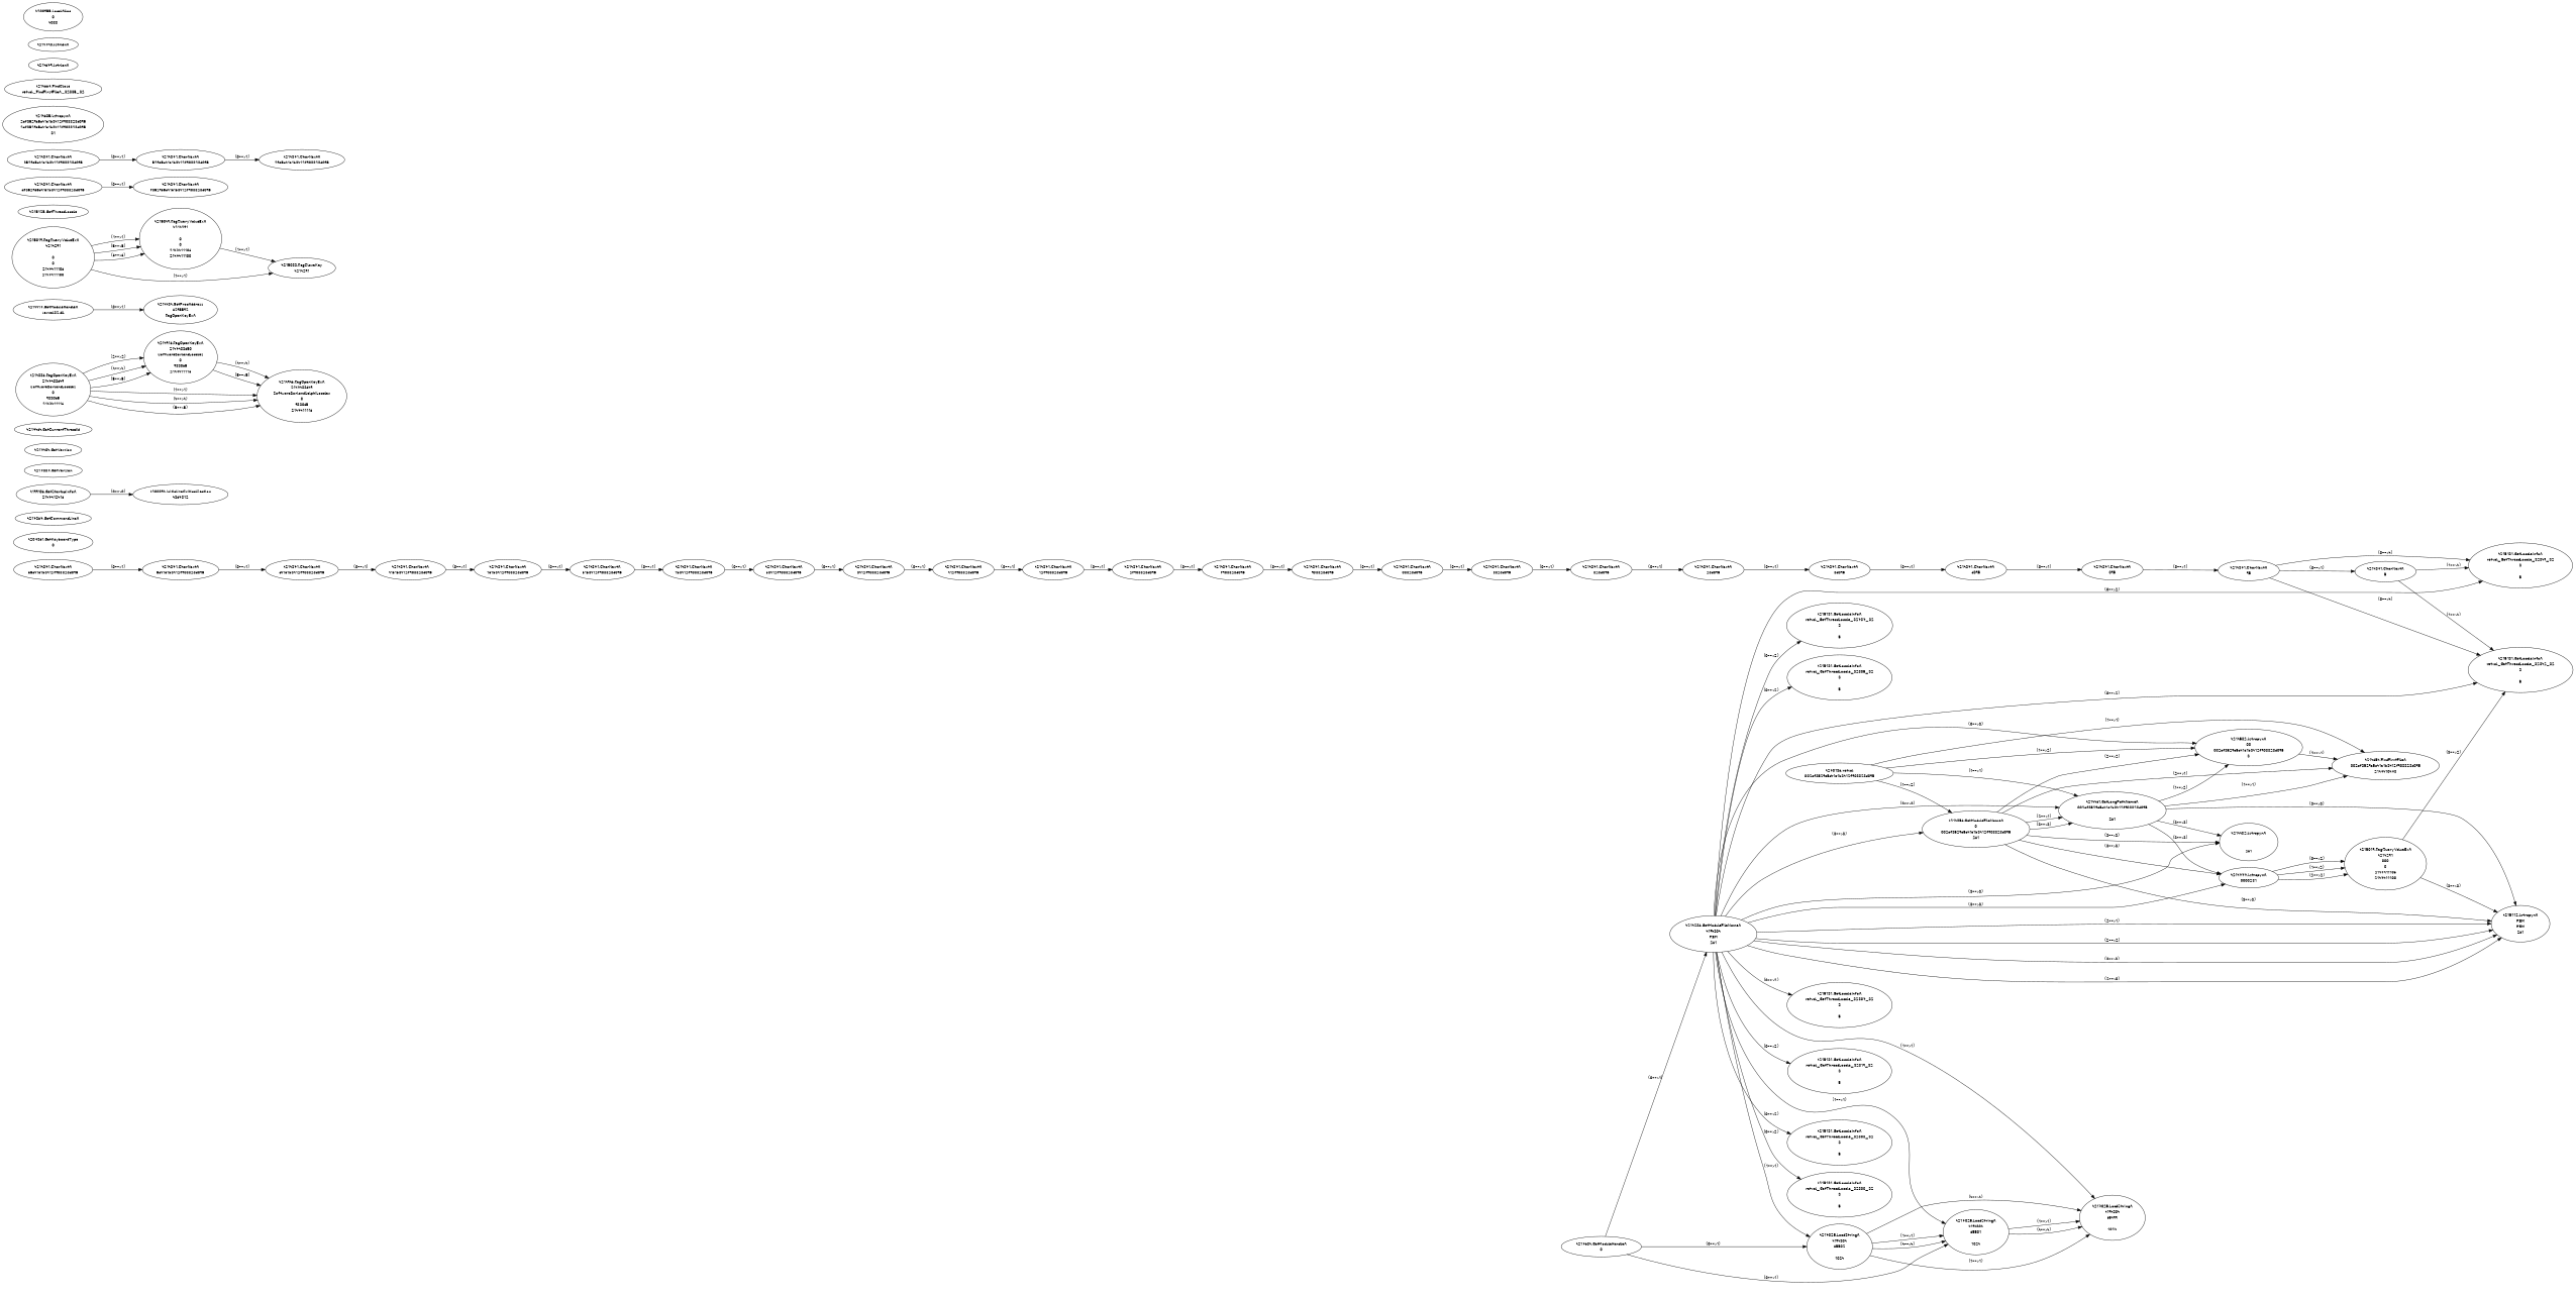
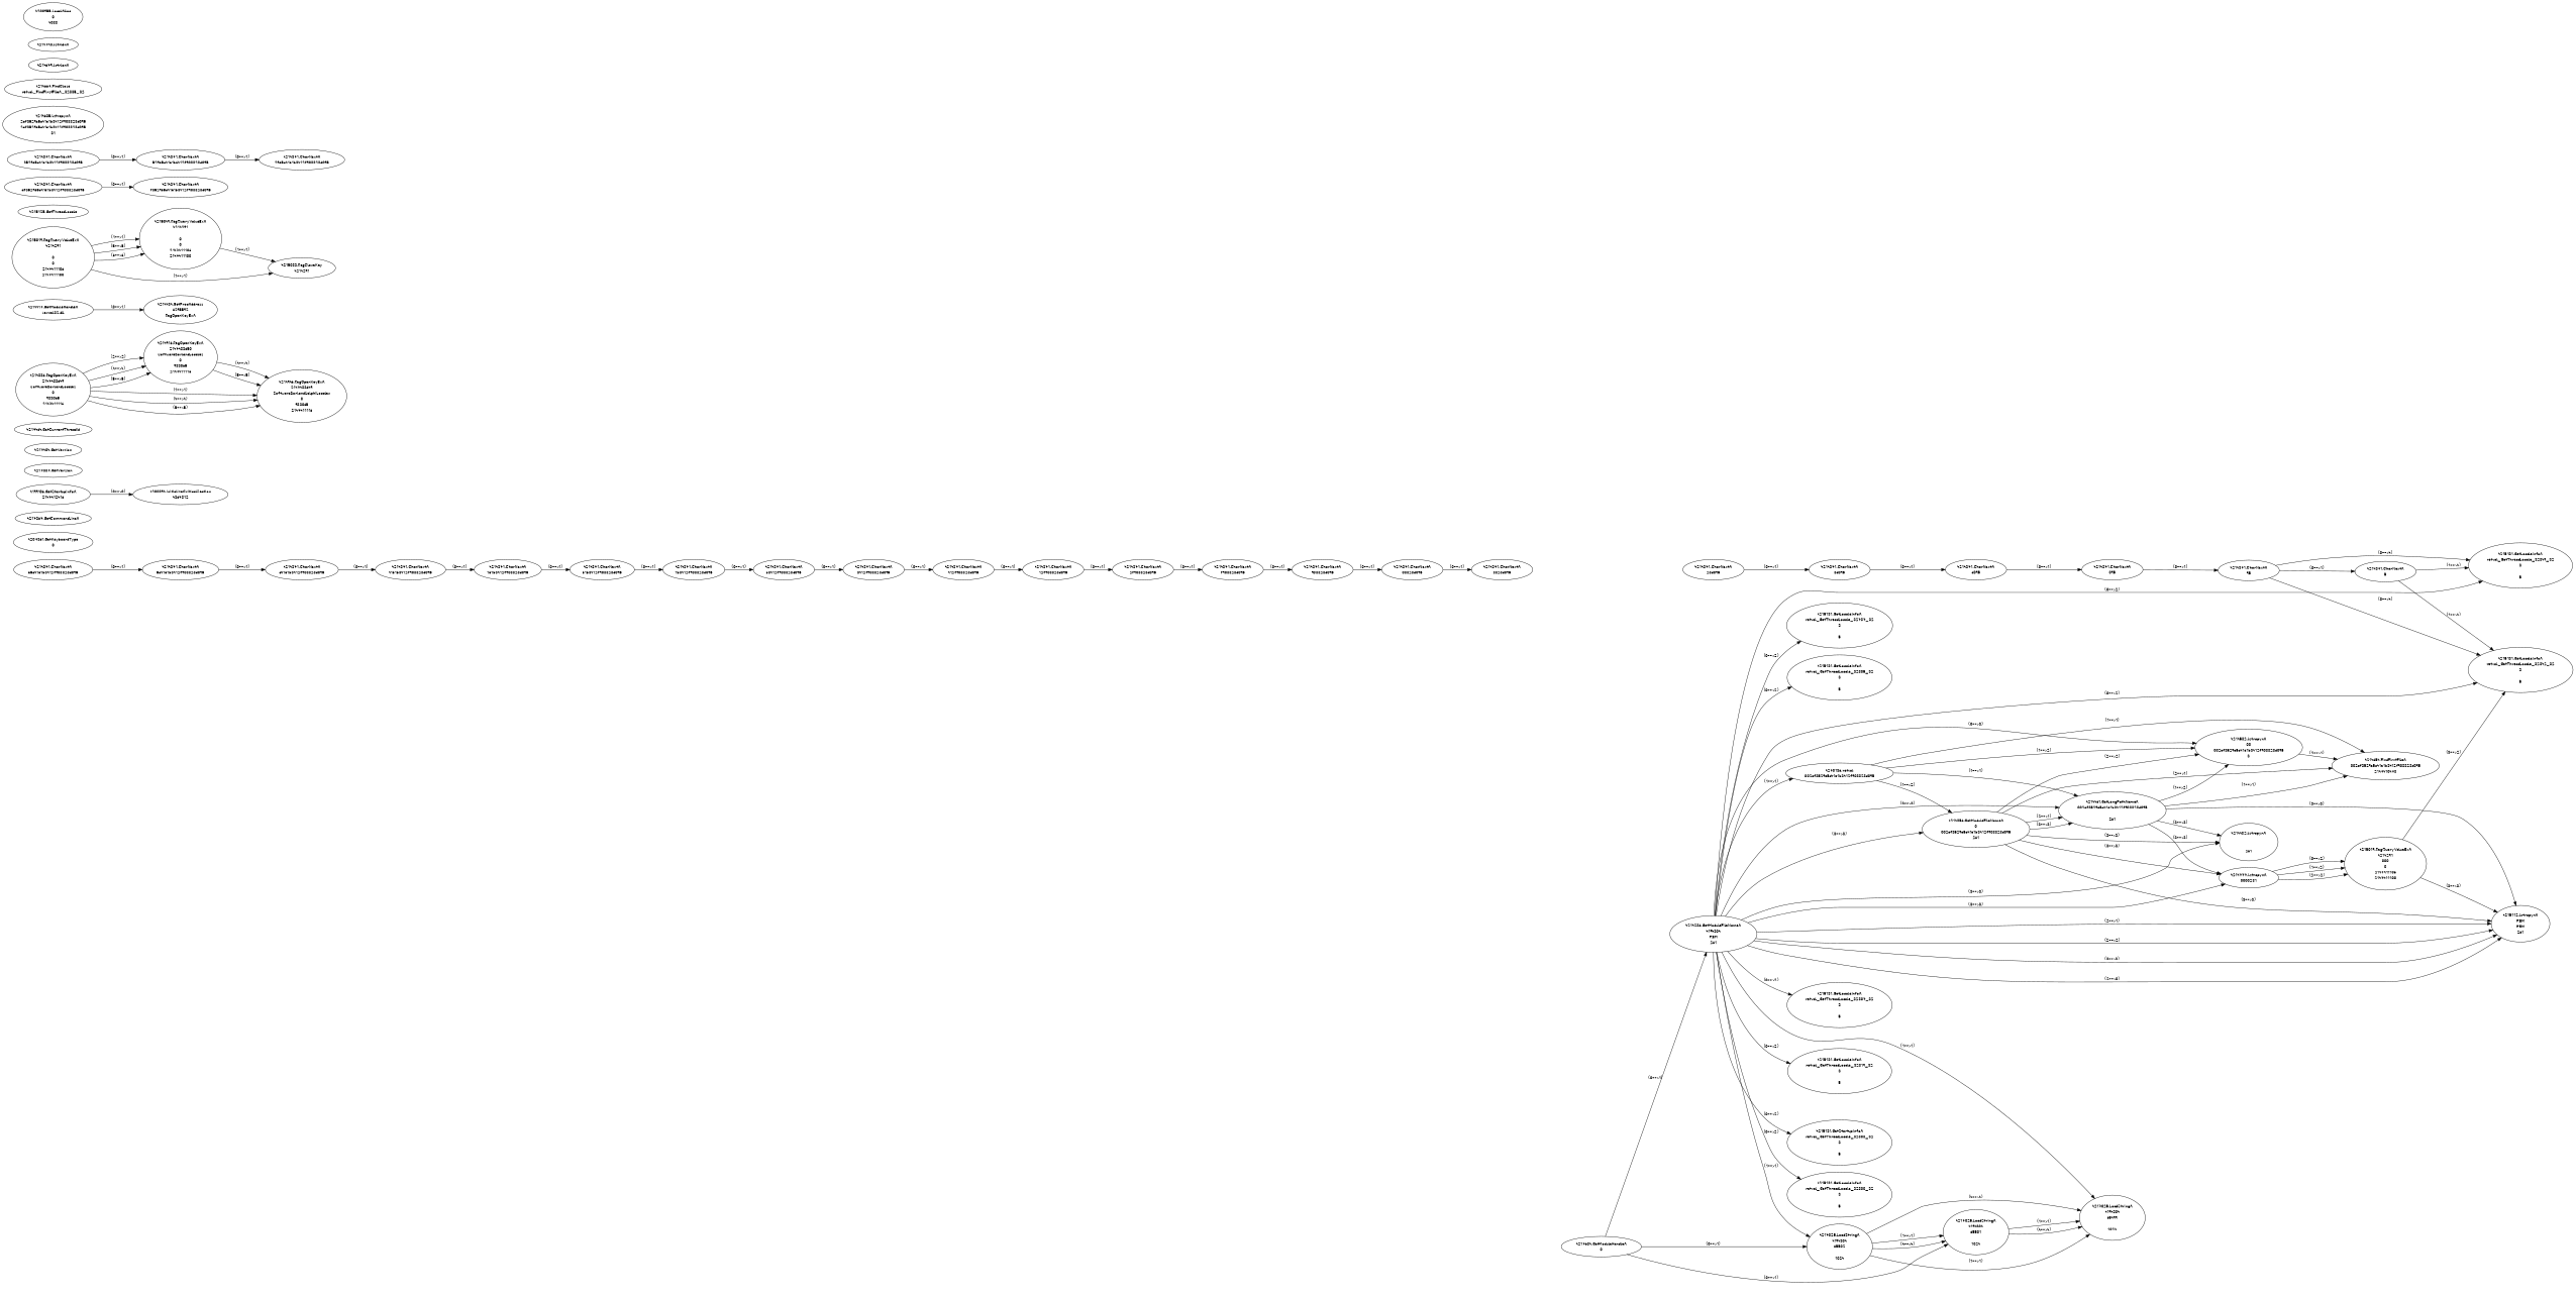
  digraph {
    fontname="Patrick Hand"
    rankdir=LR
    node [fontname="Patrick Hand"]
    edge [fontname="Patrick Hand"]
    n1 [label="4270136.retval\n002af3529e5c41e1b3412f908828d095"]
    n2 [label="4214856.GetModuleFileNameA\n0\n002af3529e5c41e1b3412f908828d095\n261"]
    n3 [label="4214461.GetLongPathNameA\n002af3529e5c41e1b3412f908828d095\n\n261"]
    n4 [label="4214582.lstrcpynA\n00\n002af3529e5c41e1b3412f908828d095\n3"]
    n5 [label="4214654.FindFirstFileA\n002af3529e5c41e1b3412f908828d095\n2147410478"]
    n6 [label="4214482.lstrcpynA\n\n\n261"]
    n7 [label="4215112.lstrcpynA\nPZM\nPZM\n261"]
    n8 [label="4214777.lstrcpynA\n0000281"]
    n9 [label="4217684.GetModuleHandleA\n0"]
    n10 [label="4214286.GetModuleFileNameA\n4194304\nPZM\n261"]
    n11 [label="4217025.LoadStringA\n4194304\n65502\n\n1024"]
    n12 [label="4217025.LoadStringA\n4194304\n65501\n\n1024"]
    n13 [label="4217025.LoadStringA\n4194304\n65499\n\n1024"]
    n14 [label="4215131.GetLocaleInfoA\nretval_GetThreadLocale_32807_32\n3\n\n5"]
    n15 [label="4215131.GetLocaleInfoA\nretval_GetThreadLocale_32842_32\n3\n\n5"]
    n16 [label="4215131.GetLocaleInfoA\nretval_GetThreadLocale_32819_32\n3\n\n5"]
    n17 [label="4215131.GetLocaleInfoA\nretval_GetThreadLocale_32849_32\n3\n\n5"]
-   n18 [label="4215131.GetLocaleInfoA\nretval_GetThreadLocale_32808_32\n3\n\n5"]
+   n18 [label="4215131.GetStartupInfoA\nretval_GetThreadLocale_32808_32\n3\n\n5"]
    n19 [label="4215131.GetLocaleInfoA\nretval_GetThreadLocale_32800_32\n3\n\n5"]
    n20 [label="4215131.GetLocaleInfoA\nretval_GetThreadLocale_32787_32\n3\n\n5"]
    n21 [label="4215131.GetLocaleInfoA\nretval_GetThreadLocale_32805_32\n3\n\n5"]
    n22 [label="4207361.GetKeyboardType\n0"]
    n23 [label="4217367.GetCommandLineA\n"]
    n24 [label="4199106.GetStartupInfoA\n2147412416"]
    n25 [label="4200894.InitializeCriticalSection\n4367812"]
    n26 [label="4217387.GetVersion\n"]
    n27 [label="4217404.GetVersion\n"]
    n28 [label="4217464.GetCurrentThreadId\n"]
    n29 [label="4215019.RegQueryValueExA\n4214291\n000\n0\n2147411106\n2147411100"]
    n30 [label="4214886.RegOpenKeyExA\n2147483649\nSoftware\Borland\Locales\n0\n983065\n2147411116"]
    n31 [label="4214916.RegOpenKeyExA\n2147483650\nSoftware\Borland\Locales\n0\n983065\n2147411116"]
    n32 [label="4214946.RegOpenKeyExA\n2147483649\nSoftware\Borland\Delphi\Locales\n0\n983065\n2147411116"]
    n33 [label="4214417.GetModuleHandleA\nkernel32.dll"]
    n34 [label="4214434.GetProcAddress\n6295592\nRegOpenKeyExA"]
    n35 [label="4215019.RegQueryValueExA\n4214291\n\n0\n0\n2147411106\n2147411100"]
    n36 [label="4215049.RegQueryValueExA\n4214291\n\n0\n0\n2147411106\n2147411100"]
    n37 [label="4215083.RegCloseKey\n4214291"]
    n38 [label="4215125.GetThreadLocale\n"]
    n39 [label="4214371.CharNextA\naf3529e5c41e1b3412f908828d095"]
    n40 [label="4214371.CharNextA\nf3529e5c41e1b3412f908828d095"]
    n41 [label="4214371.CharNextA\n3529e5c41e1b3412f908828d095"]
-   n42 [label="4214371.CharNextA\n529e5c41e1b3412f908828d095"]
+   n42 [label="4214371.CharNextA\n529e5c41e1b6412f908828d095"]
    n43 [label="4214371.CharNextA\n29e5c41e1b3412f908828d095"]
    n44 [label="4214371.CharNextA\ne5c41e1b3412f908828d095"]
    n45 [label="4214371.CharNextA\n5c41e1b3412f908828d095"]
    n46 [label="4214371.CharNextA\nc41e1b3412f908828d095"]
    n47 [label="4214371.CharNextA\n41e1b3412f908828d095"]
    n48 [label="4214371.CharNextA\n1e1b3412f908828d095"]
    n49 [label="4214371.CharNextA\ne1b3412f908828d095"]
    n50 [label="4214371.CharNextA\n1b3412f908828d095"]
    n51 [label="4214371.CharNextA\nb3412f908828d095"]
    n52 [label="4214371.CharNextA\n3412f908828d095"]
    n53 [label="4214371.CharNextA\n412f908828d095"]
    n54 [label="4214371.CharNextA\n12f908828d095"]
    n55 [label="4214371.CharNextA\n2f908828d095"]
    n56 [label="4214371.CharNextA\nf908828d095"]
    n57 [label="4214371.CharNextA\n908828d095"]
    n58 [label="4214371.CharNextA\n08828d095"]
    n59 [label="4214371.CharNextA\n8828d095"]
-   n60 [label="4214371.CharNextA\n828d095"]
    n61 [label="4214371.CharNextA\n28d095"]
    n62 [label="4214371.CharNextA\n8d095"]
    n63 [label="4214371.CharNextA\nd095"]
    n64 [label="4214371.CharNextA\n095"]
    n65 [label="4214371.CharNextA\n95"]
    n66 [label="4214371.CharNextA\n5"]
    n67 [label="4214635.lstrcpynA\n2af3529e5c41e1b3412f908828d095\n2af3529e5c41e1b3412f908828d095\n31"]
    n68 [label="4214667.FindClose\nretval_FindFirstFileA_32835_32"]
    n69 [label="4214679.lstrlenA\n"]
    n70 [label="4214743.lstrlenA\n"]
    n71 [label="4200955.LocalAlloc\n0\n4088"]
    n1 -> n2 [label="(1-->2)"]
    n1 -> n3 [label="(1-->1)"]
    n1 -> n4 [label="(1-->2)"]
    n1 -> n5 [label="(1-->1)"]
    n2 -> n3 [label="(2-->1)"]
    n2 -> n3 [label="(3-->3)"]
    n2 -> n4 [label="(2-->2)"]
    n2 -> n5 [label="(2-->1)"]
    n2 -> n6 [label="(3-->3)"]
    n2 -> n7 [label="(3-->3)"]
    n2 -> n8 [label="(3-->3)"]
    n3 -> n4 [label="(1-->2)"]
    n3 -> n5 [label="(1-->1)"]
    n3 -> n6 [label="(3-->3)"]
    n3 -> n7 [label="(3-->3)"]
    n3 -> n8 [label="(3-->3)"]
    n4 -> n5 [label="(2-->1)"]
    n8 -> n29 [label="(1-->2)"]
    n8 -> n29 [label="(2-->2)"]
    n8 -> n29 [label="(0-->2)"]
    n9 -> n10 [label="(0-->1)"]
    n9 -> n11 [label="(0-->1)"]
    n9 -> n12 [label="(0-->1)"]
    n10 -> n2 [label="(3-->3)"]
    n10 -> n3 [label="(3-->3)"]
    n10 -> n4 [label="(0-->3)"]
    n10 -> n6 [label="(3-->3)"]
    n10 -> n7 [label="(2-->1)"]
    n10 -> n7 [label="(2-->2)"]
    n10 -> n7 [label="(3-->3)"]
    n10 -> n7 [label="(2-->0)"]
    n10 -> n8 [label="(3-->3)"]
    n10 -> n11 [label="(1-->1)"]
-   n10 -> n12 [label="(1-->1)"]
+   n10 -> n1 [label="(1-->1)"]
    n10 -> n13 [label="(1-->1)"]
    n10 -> n14 [label="(0-->2)"]
    n10 -> n15 [label="(0-->2)"]
    n10 -> n16 [label="(0-->2)"]
    n10 -> n17 [label="(0-->2)"]
    n10 -> n18 [label="(0-->2)"]
    n10 -> n19 [label="(0-->2)"]
    n10 -> n20 [label="(0-->2)"]
    n10 -> n21 [label="(0-->2)"]
    n11 -> n12 [label="(1-->1)"]
    n11 -> n12 [label="(4-->4)"]
    n11 -> n13 [label="(1-->1)"]
    n11 -> n13 [label="(4-->4)"]
    n12 -> n13 [label="(1-->1)"]
    n12 -> n13 [label="(4-->4)"]
    n24 -> n25 [label="(0-->0)"]
    n29 -> n7 [label="(3-->3)"]
    n29 -> n15 [label="(3-->2)"]
    n30 -> n31 [label="(2-->2)"]
    n30 -> n31 [label="(4-->4)"]
    n30 -> n31 [label="(5-->5)"]
    n30 -> n32 [label="(1-->1)"]
    n30 -> n32 [label="(4-->4)"]
    n30 -> n32 [label="(5-->5)"]
    n31 -> n32 [label="(4-->4)"]
    n31 -> n32 [label="(5-->5)"]
    n33 -> n34 [label="(0-->1)"]
    n35 -> n36 [label="(1-->1)"]
    n35 -> n36 [label="(5-->5)"]
    n35 -> n36 [label="(6-->6)"]
    n35 -> n37 [label="(1-->1)"]
    n36 -> n37 [label="(1-->1)"]
    n39 -> n40 [label="(0-->1)"]
    n41 -> n42 [label="(0-->1)"]
    n42 -> n43 [label="(0-->1)"]
    n44 -> n45 [label="(0-->1)"]
    n45 -> n46 [label="(0-->1)"]
    n46 -> n47 [label="(0-->1)"]
    n47 -> n48 [label="(0-->1)"]
    n48 -> n49 [label="(0-->1)"]
    n49 -> n50 [label="(0-->1)"]
    n50 -> n51 [label="(0-->1)"]
    n51 -> n52 [label="(0-->1)"]
    n52 -> n53 [label="(0-->1)"]
    n53 -> n54 [label="(0-->1)"]
    n54 -> n55 [label="(0-->1)"]
    n55 -> n56 [label="(0-->1)"]
    n56 -> n57 [label="(0-->1)"]
    n57 -> n58 [label="(0-->1)"]
    n58 -> n59 [label="(0-->1)"]
-   n59 -> n60 [label="(0-->1)"]
-   n60 -> n61 [label="(0-->1)"]
    n61 -> n62 [label="(0-->1)"]
    n62 -> n63 [label="(0-->1)"]
    n63 -> n64 [label="(0-->1)"]
    n64 -> n65 [label="(0-->1)"]
    n65 -> n15 [label="(0-->4)"]
    n65 -> n17 [label="(0-->4)"]
    n65 -> n66 [label="(0-->1)"]
    n66 -> n15 [label="(1-->4)"]
    n66 -> n17 [label="(1-->4)"]
  }
